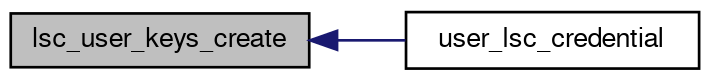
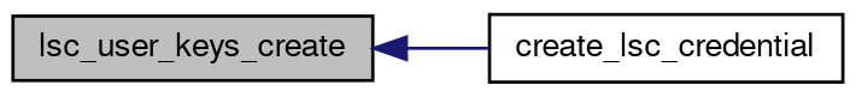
  digraph {
    rankdir=LR
    node [color=black fontname=FreeSans fontsize=10 shape=record]
    n1 [fillcolor=grey75 fontcolor=black height=0.2 label=lsc_user_keys_create style=filled width=0.4]
-   n2 [height=0.2 label=user_lsc_credential width=0.4]
+   n2 [height=0.2 label=create_lsc_credential width=0.4]
    n1 -> n2 [color=midnightblue dir=back fontname=FreeSans fontsize=10 labelfontname=FreeSans labelfontsize=10 style=solid]
  }
